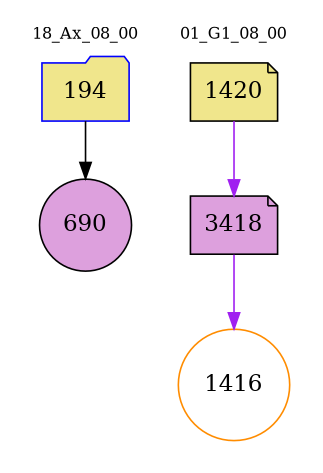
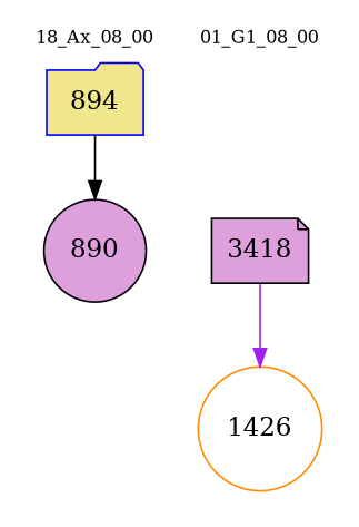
  digraph {
    node [color=black fillcolor=khaki shape=circle style=filled]
    edge [color=purple]
-   n1 [color=blue label=194 shape=folder]
-   n2 [fillcolor=plum label=690]
-   n3 [label=1420 shape=note]
+   n1 [color=blue label=894 shape=folder]
+   n2 [fillcolor=plum label=890]
    n4 [fillcolor=plum label=3418 shape=note]
-   n5 [color=darkorange fillcolor=white label=1416]
+   n5 [color=darkorange fillcolor=white label=1426]
    subgraph cluster_1 {
      color=white
      fontsize=10
      label="18_Ax_08_00"
      n1
      n2
    }
    subgraph cluster_2 {
      color=white
      fontsize=10
      label="01_G1_08_00"
-     n3
      n4
      n5
    }
    n1 -> n2 [color=black]
-   n3 -> n4
    n4 -> n5
  }
